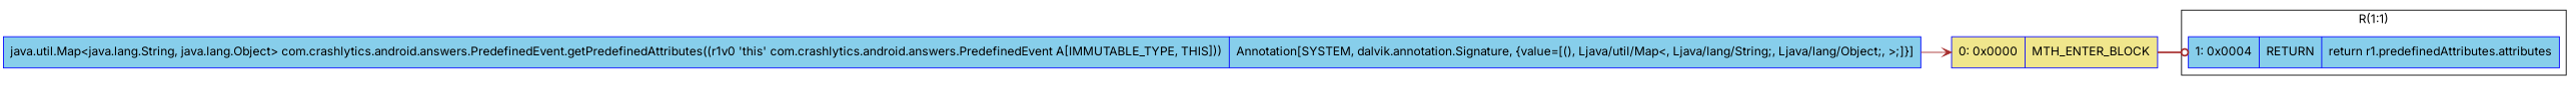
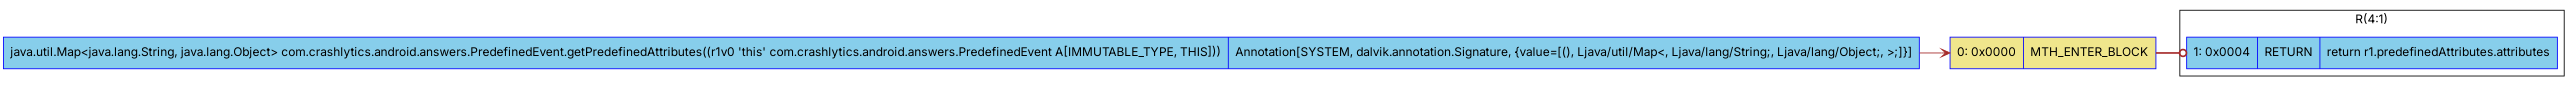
  digraph {
    rankdir=LR
    fontname=Inter
    node [color=blue shape=record style=filled fillcolor=skyblue fontname=Inter]
    edge [color=brown fontname=Inter]
    n1 [label="{1\:\ 0x0004|RETURN\l|return r1.predefinedAttributes.attributes\l}"]
    n2 [label="{0\:\ 0x0000|MTH_ENTER_BLOCK\l}" fillcolor=khaki]
    n3 [label="{java.util.Map\<java.lang.String, java.lang.Object\> com.crashlytics.android.answers.PredefinedEvent.getPredefinedAttributes((r1v0 'this' com.crashlytics.android.answers.PredefinedEvent A[IMMUTABLE_TYPE, THIS]))  | Annotation[SYSTEM, dalvik.annotation.Signature, \{value=[(), Ljava\/util\/Map\<, Ljava\/lang\/String;, Ljava\/lang\/Object;, \>;]\}]\l}"]
    subgraph cluster_1 {
-     label="R(1:1)"
+     label="R(4:1)"
      n1
    }
    n2 -> n1 [style=bold arrowhead=odot]
    n3 -> n2 [style=solid arrowhead=vee]
  }
